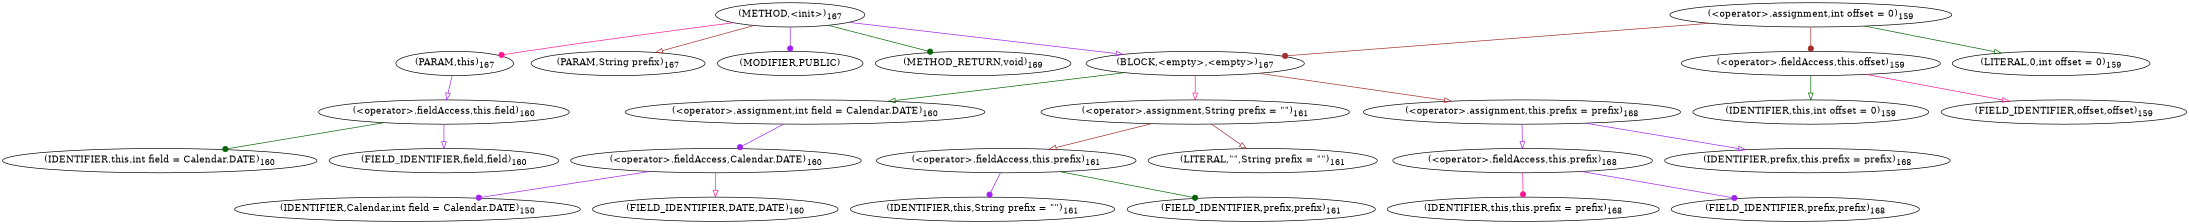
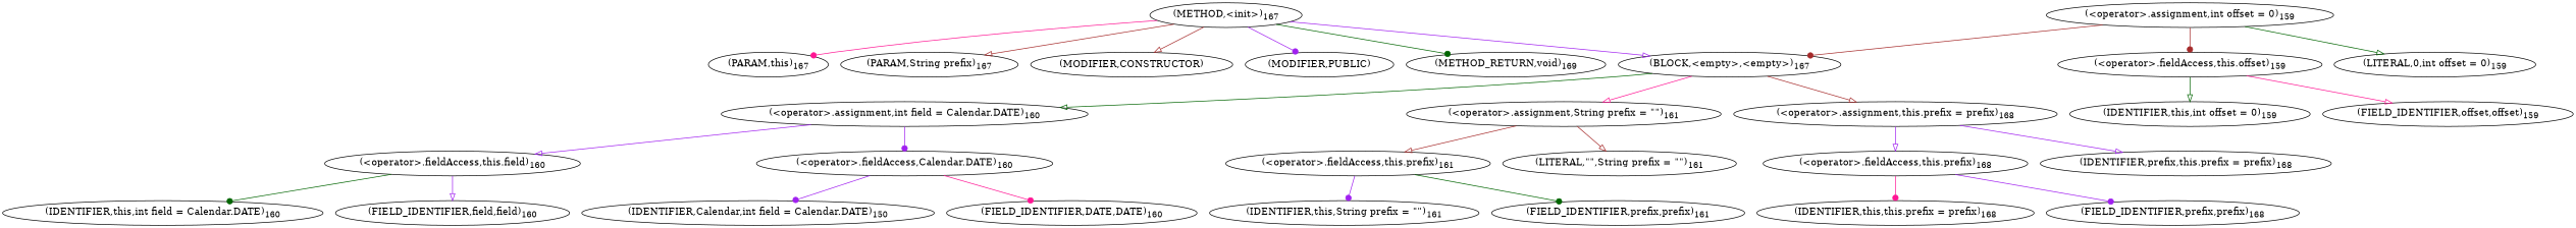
  digraph {
    edge [arrowhead=onormal color=purple]
    n1 [label=<(METHOD,&lt;init&gt;)<SUB>167</SUB>>]
    n2 [label=<(PARAM,this)<SUB>167</SUB>>]
    n3 [label=<(PARAM,String prefix)<SUB>167</SUB>>]
    n4 [label=<(BLOCK,&lt;empty&gt;,&lt;empty&gt;)<SUB>167</SUB>>]
+   n5 [label=<(MODIFIER,CONSTRUCTOR)>]
    n6 [label=<(MODIFIER,PUBLIC)>]
    n7 [label=<(METHOD_RETURN,void)<SUB>169</SUB>>]
    n8 [label=<(&lt;operator&gt;.assignment,int field = Calendar.DATE)<SUB>160</SUB>>]
    n9 [label=<(&lt;operator&gt;.assignment,String prefix = &quot;&quot;)<SUB>161</SUB>>]
    n10 [label=<(&lt;operator&gt;.assignment,this.prefix = prefix)<SUB>168</SUB>>]
    n11 [label=<(&lt;operator&gt;.assignment,int offset = 0)<SUB>159</SUB>>]
    n12 [label=<(&lt;operator&gt;.fieldAccess,this.offset)<SUB>159</SUB>>]
    n13 [label=<(LITERAL,0,int offset = 0)<SUB>159</SUB>>]
    n14 [label=<(&lt;operator&gt;.fieldAccess,this.field)<SUB>160</SUB>>]
    n15 [label=<(&lt;operator&gt;.fieldAccess,Calendar.DATE)<SUB>160</SUB>>]
    n16 [label=<(&lt;operator&gt;.fieldAccess,this.prefix)<SUB>161</SUB>>]
    n17 [label=<(LITERAL,&quot;&quot;,String prefix = &quot;&quot;)<SUB>161</SUB>>]
    n18 [label=<(&lt;operator&gt;.fieldAccess,this.prefix)<SUB>168</SUB>>]
    n19 [label=<(IDENTIFIER,prefix,this.prefix = prefix)<SUB>168</SUB>>]
    n20 [label=<(IDENTIFIER,this,int offset = 0)<SUB>159</SUB>>]
    n21 [label=<(FIELD_IDENTIFIER,offset,offset)<SUB>159</SUB>>]
    n22 [label=<(IDENTIFIER,this,int field = Calendar.DATE)<SUB>160</SUB>>]
    n23 [label=<(FIELD_IDENTIFIER,field,field)<SUB>160</SUB>>]
    n24 [label=<(IDENTIFIER,Calendar,int field = Calendar.DATE)<SUB>150</SUB>>]
    n25 [label=<(FIELD_IDENTIFIER,DATE,DATE)<SUB>160</SUB>>]
    n26 [label=<(IDENTIFIER,this,String prefix = &quot;&quot;)<SUB>161</SUB>>]
    n27 [label=<(FIELD_IDENTIFIER,prefix,prefix)<SUB>161</SUB>>]
    n28 [label=<(IDENTIFIER,this,this.prefix = prefix)<SUB>168</SUB>>]
    n29 [label=<(FIELD_IDENTIFIER,prefix,prefix)<SUB>168</SUB>>]
    n1 -> n2 [arrowhead=dot color=deeppink]
    n1 -> n3 [color=brown]
    n1 -> n4
+   n1 -> n5 [color=brown]
    n1 -> n6 [arrowhead=dot]
    n1 -> n7 [arrowhead=dot color=darkgreen]
    n4 -> n8 [color=darkgreen]
    n4 -> n9 [color=deeppink]
    n4 -> n10 [color=brown]
-   n2 -> n14
+   n8 -> n14
    n8 -> n15 [arrowhead=dot]
    n9 -> n16 [color=brown]
    n9 -> n17 [color=brown]
    n10 -> n18
    n10 -> n19
    n11 -> n4 [arrowhead=dot color=brown]
    n11 -> n12 [arrowhead=dot color=brown]
    n11 -> n13 [color=darkgreen]
    n12 -> n20 [color=darkgreen]
    n12 -> n21 [color=deeppink]
    n14 -> n22 [arrowhead=dot color=darkgreen]
    n14 -> n23
    n15 -> n24 [arrowhead=dot]
-   n15 -> n25 [color=deeppink]
+   n15 -> n25 [arrowhead=dot color=deeppink]
    n16 -> n26 [arrowhead=dot]
    n16 -> n27 [arrowhead=dot color=darkgreen]
    n18 -> n28 [arrowhead=dot color=deeppink]
    n18 -> n29 [arrowhead=dot]
  }
